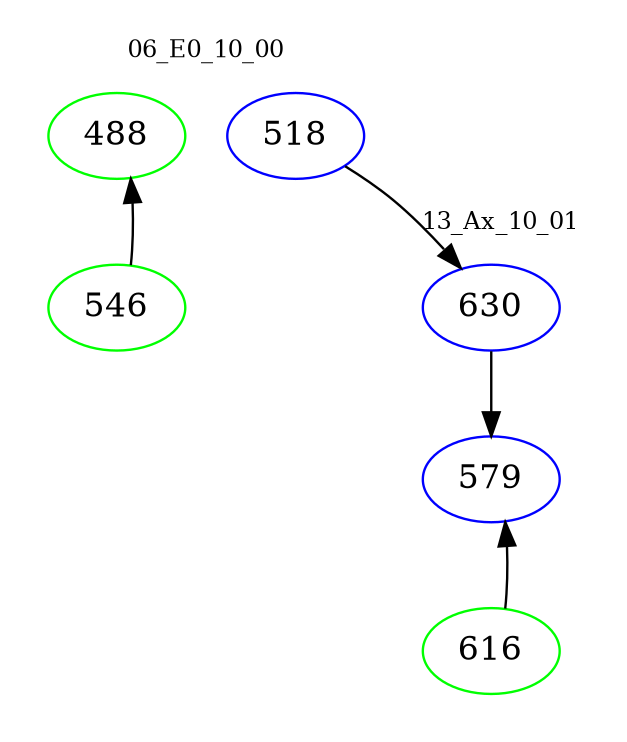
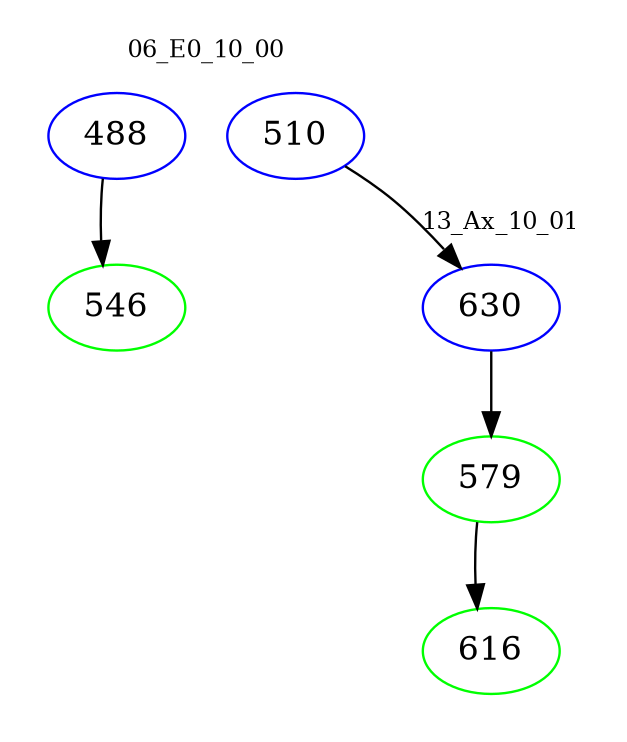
  digraph {
    node [color=blue]
    edge [color=black]
    n1 [label=630]
-   n2 [label=579]
+   n2 [color=green label=579]
    n3 [color=green label=616]
-   n4 [label=518]
-   n5 [color=green label=488]
+   n4 [label=510]
+   n5 [label=488]
    n6 [color=green label=546]
    subgraph cluster_1 {
      color=white
      fontsize=10
      label="13_Ax_10_01"
      n1
      n2
      n3
    }
    subgraph cluster_2 {
      color=white
      fontsize=10
      label="06_E0_10_00"
      n4
      n5
      n6
    }
    n1 -> n2
-   n3 -> n2
+   n2 -> n3
    n4 -> n1
-   n6 -> n5
+   n5 -> n6
  }
